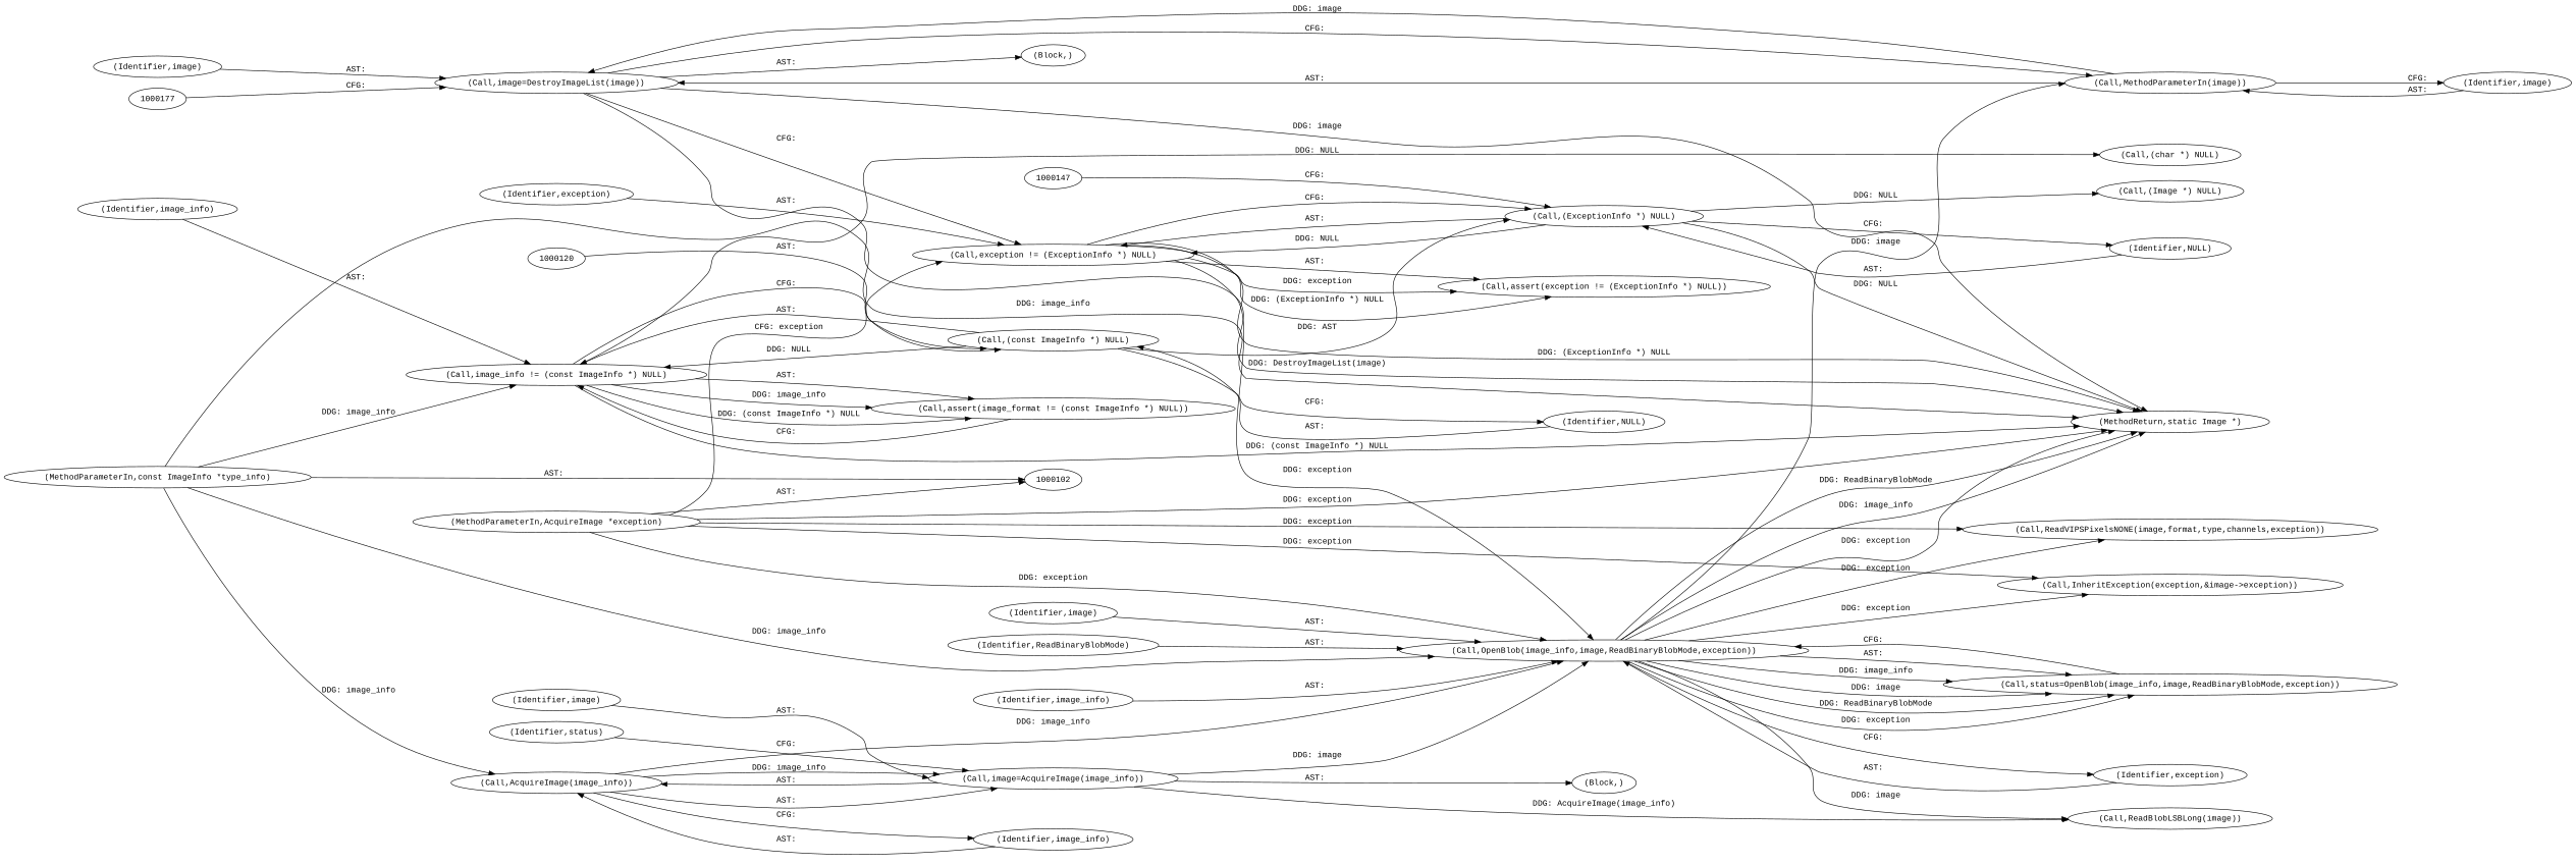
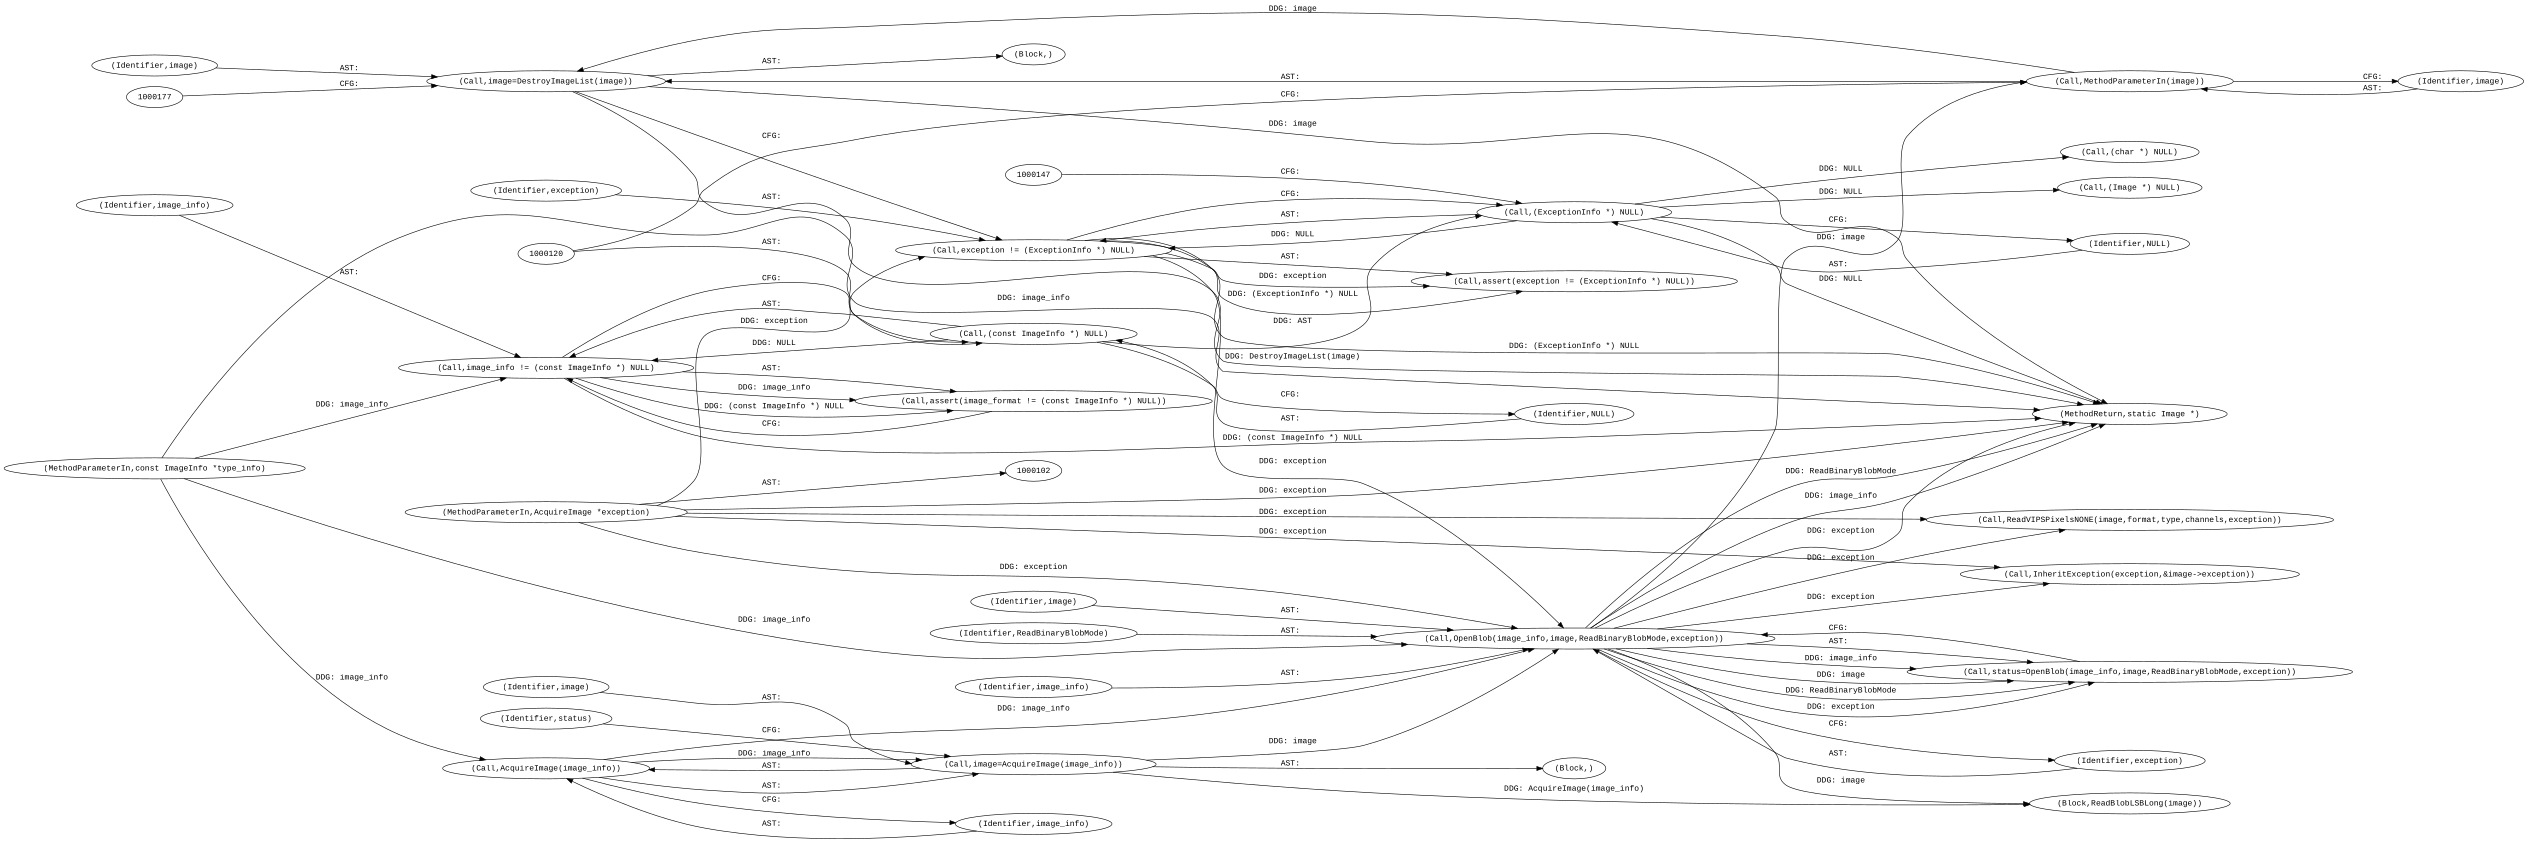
  digraph {
    fontname="Liberation Mono"
    rankdir=LR
    node [fontname="Liberation Mono"]
    edge [fontname="Liberation Mono"]
    n1 [label="(Call,image=DestroyImageList(image))"]
    n2 [label="(Call,MethodParameterIn(image))"]
    n3 [label="(Block,)"]
    n4 [label="(MethodReturn,static Image *)"]
    n5 [label="(Call,exception != (ExceptionInfo *) NULL)"]
    n6 [label="(Identifier,image)"]
    n7 [label="(Call,OpenBlob(image_info,image,ReadBinaryBlobMode,exception))"]
    n8 [label="(Identifier,exception)"]
    n9 [label="(Call,status=OpenBlob(image_info,image,ReadBinaryBlobMode,exception))"]
    n10 [label="(Call,InheritException(exception,&image->exception))"]
-   n11 [label="(Call,ReadBlobLSBLong(image))"]
+   n11 [label="(Block,ReadBlobLSBLong(image))"]
    n12 [label="(Call,ReadVIPSPixelsNONE(image,format,type,channels,exception))"]
    n13 [label="(Call,AcquireImage(image_info))"]
    n14 [label="(Call,image=AcquireImage(image_info))"]
    n15 [label="(Identifier,image_info)"]
    n16 [label="(Block,)"]
    n17 [label="(Call,image_info != (const ImageInfo *) NULL)"]
    n18 [label="(Call,(const ImageInfo *) NULL)"]
    n19 [label="(Call,assert(image_format != (const ImageInfo *) NULL))"]
    n20 [label="(Call,(ExceptionInfo *) NULL)"]
    n21 [label="(Identifier,NULL)"]
    n22 [label="(MethodParameterIn,const ImageInfo *type_info)"]
    1000102
    n24 [label="(Call,(char *) NULL)"]
    n25 [label="(Call,(Image *) NULL)"]
    n26 [label="(Identifier,NULL)"]
    n27 [label="(Call,assert(exception != (ExceptionInfo *) NULL))"]
    n28 [label="(MethodParameterIn,AcquireImage *exception)"]
    n29 [label="(Identifier,image_info)"]
    n30 [label="(Identifier,image)"]
    n31 [label="(Identifier,status)"]
    n32 [label="(Identifier,image)"]
    n33 [label="(Identifier,image_info)"]
    n34 [label="(Identifier,image)"]
    n35 [label="(Identifier,ReadBinaryBlobMode)"]
    n36 [label="(Identifier,exception)"]
    1000177
    1000120
    1000147
-   n1 -> n2 [label="CFG: "]
+   1000120 -> n2 [label="CFG: "]
    n1 -> n3 [label="AST: "]
    n1 -> n4 [label="DDG: image"]
    n1 -> n4 [label="DDG: DestroyImageList(image)"]
    n1 -> n5 [label="CFG: "]
    n2 -> n1 [label="AST: "]
    n2 -> n1 [label="DDG: image"]
    n2 -> n6 [label="CFG: "]
    n5 -> n4 [label="DDG: (ExceptionInfo *) NULL"]
    n5 -> n7 [label="DDG: exception"]
    n5 -> n20 [label="CFG: "]
    n5 -> n27 [label="AST: "]
    n5 -> n27 [label="DDG: exception"]
    n5 -> n27 [label="DDG: (ExceptionInfo *) NULL"]
    n6 -> n2 [label="AST: "]
    n7 -> n2 [label="DDG: image"]
    n7 -> n4 [label="DDG: ReadBinaryBlobMode"]
    n7 -> n4 [label="DDG: image_info"]
    n7 -> n4 [label="DDG: exception"]
    n7 -> n8 [label="CFG: "]
    n7 -> n9 [label="AST: "]
    n7 -> n9 [label="DDG: image_info"]
    n7 -> n9 [label="DDG: image"]
    n7 -> n9 [label="DDG: ReadBinaryBlobMode"]
    n7 -> n9 [label="DDG: exception"]
    n7 -> n10 [label="DDG: exception"]
    n7 -> n11 [label="DDG: image"]
    n7 -> n12 [label="DDG: exception"]
    n8 -> n7 [label="AST: "]
    n9 -> n7 [label="CFG: "]
    n13 -> n7 [label="DDG: image_info"]
    n13 -> n14 [label="AST: "]
    n13 -> n14 [label="DDG: image_info"]
    n13 -> n15 [label="CFG: "]
    n14 -> n7 [label="DDG: image"]
    n14 -> n11 [label="DDG: AcquireImage(image_info)"]
    n14 -> n13 [label="AST: "]
    n14 -> n16 [label="AST: "]
    n15 -> n13 [label="AST: "]
    n17 -> n4 [label="DDG: (const ImageInfo *) NULL"]
    n17 -> n18 [label="CFG: "]
    n17 -> n19 [label="AST: "]
    n17 -> n19 [label="DDG: image_info"]
    n17 -> n19 [label="DDG: (const ImageInfo *) NULL"]
    n18 -> n17 [label="AST: "]
    n18 -> n17 [label="DDG: NULL"]
    n18 -> n20 [label="DDG: AST"]
    n18 -> n21 [label="CFG: "]
    n19 -> n17 [label="CFG: "]
    n20 -> n4 [label="DDG: NULL"]
    n20 -> n5 [label="AST: "]
    n20 -> n5 [label="DDG: NULL"]
-   n17 -> n24 [label="DDG: NULL"]
+   n20 -> n24 [label="DDG: NULL"]
    n20 -> n25 [label="DDG: NULL"]
    n20 -> n26 [label="CFG: "]
    n21 -> n18 [label="AST: "]
    n22 -> n4 [label="DDG: image_info"]
    n22 -> n7 [label="DDG: image_info"]
    n22 -> n13 [label="DDG: image_info"]
    n22 -> n17 [label="DDG: image_info"]
-   n22 -> 1000102 [label="AST: "]
    n26 -> n20 [label="AST: "]
    n28 -> n4 [label="DDG: exception"]
-   n28 -> n5 [label="CFG: exception"]
+   n28 -> n5 [label="DDG: exception"]
    n28 -> n7 [label="DDG: exception"]
    n28 -> n10 [label="DDG: exception"]
    n28 -> n12 [label="DDG: exception"]
    n28 -> 1000102 [label="AST: "]
    n29 -> n17 [label="AST: "]
    n30 -> n7 [label="AST: "]
    n31 -> n14 [label="CFG: "]
    n32 -> n1 [label="AST: "]
    n33 -> n7 [label="AST: "]
    n34 -> n14 [label="AST: "]
    n35 -> n7 [label="AST: "]
    n36 -> n5 [label="AST: "]
    1000177 -> n1 [label="CFG: "]
    1000120 -> n18 [label="AST: "]
    1000147 -> n20 [label="CFG: "]
  }
